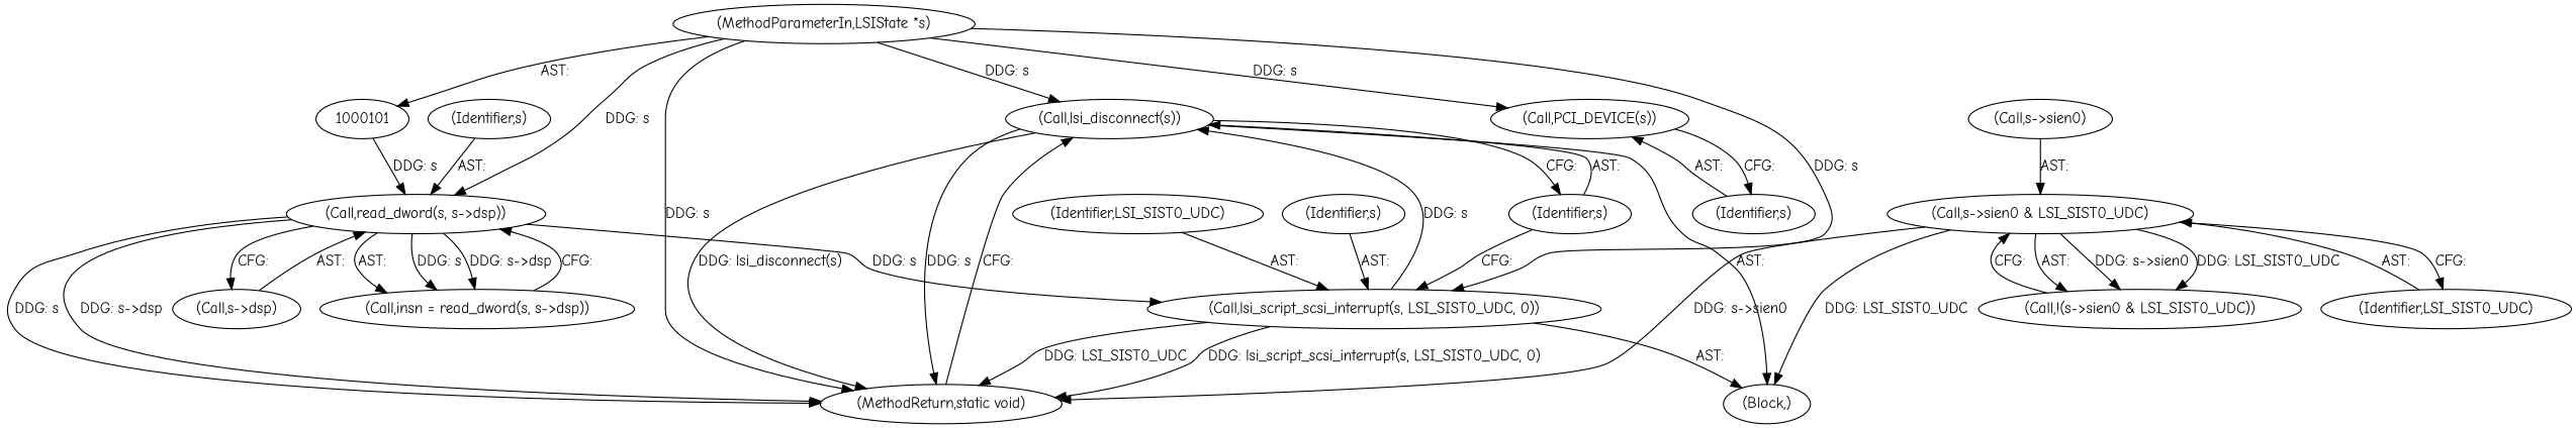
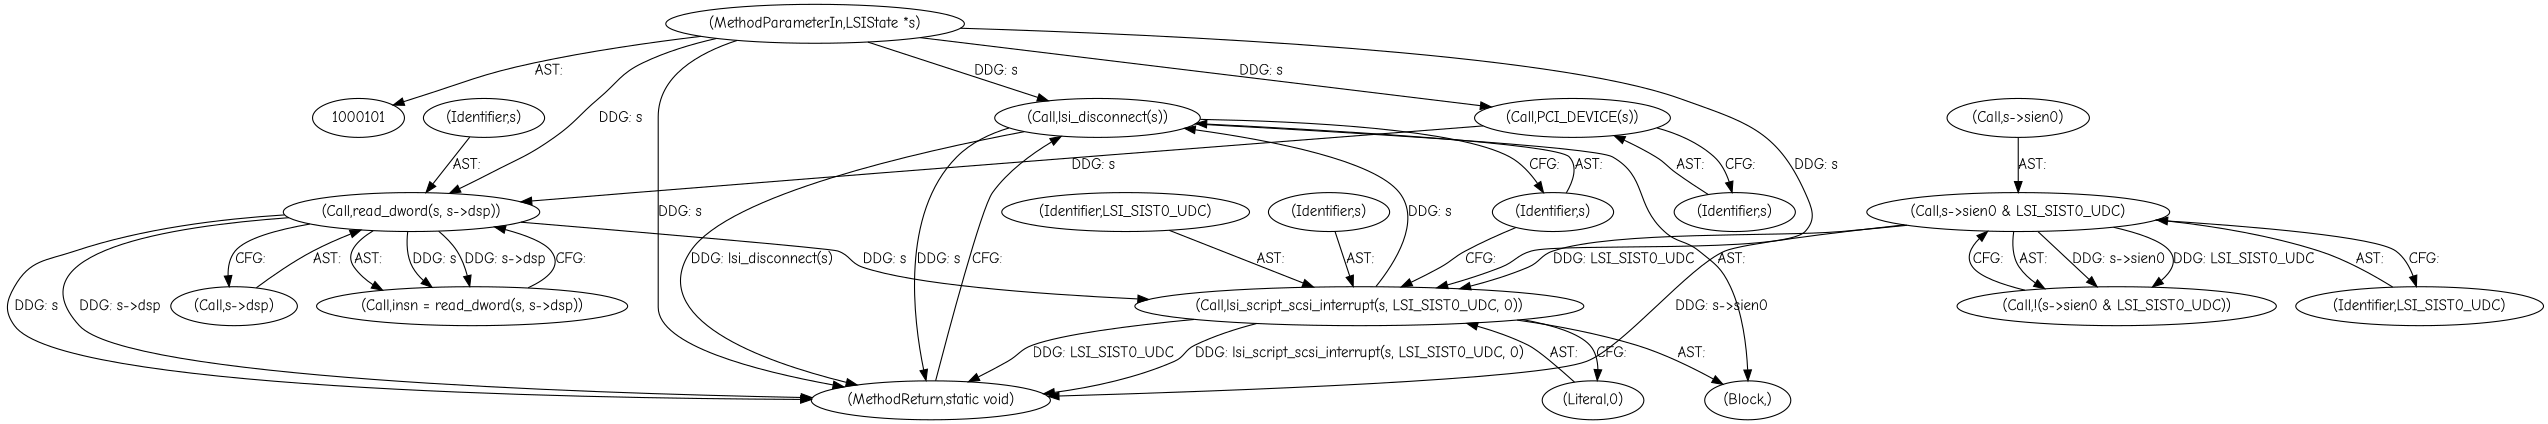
  digraph {
    fontname="Comic Neue"
    node [fontname="Comic Neue"]
    edge [fontname="Comic Neue"]
    n1 [label="(Call,lsi_disconnect(s))"]
    n2 [label="(Block,)"]
    n3 [label="(Identifier,s)"]
    n4 [label="(MethodReturn,static void)"]
    n5 [label="(Call,lsi_script_scsi_interrupt(s, LSI_SIST0_UDC, 0))"]
+   n6 [label="(Literal,0)"]
    n7 [label="(Call,read_dword(s, s->dsp))"]
    n8 [label="(Call,insn = read_dword(s, s->dsp))"]
    n9 [label="(Call,s->dsp)"]
    n10 [label="(Call,PCI_DEVICE(s))"]
    n11 [label="(Identifier,s)"]
    n12 [label="(MethodParameterIn,LSIState *s)"]
    1000101
    n14 [label="(Call,s->sien0 & LSI_SIST0_UDC)"]
    n15 [label="(Call,!(s->sien0 & LSI_SIST0_UDC))"]
    n16 [label="(Identifier,LSI_SIST0_UDC)"]
    n17 [label="(Call,s->sien0)"]
    n18 [label="(Identifier,LSI_SIST0_UDC)"]
    n19 [label="(Identifier,s)"]
    n20 [label="(Identifier,s)"]
    n1 -> n2 [label="AST: "]
    n1 -> n3 [label="CFG: "]
    n1 -> n4 [label="DDG: lsi_disconnect(s)"]
    n1 -> n4 [label="DDG: s"]
    n3 -> n1 [label="AST: "]
    n3 -> n5 [label="CFG: "]
    n4 -> n1 [label="CFG: "]
    n5 -> n1 [label="DDG: s"]
    n5 -> n2 [label="AST: "]
    n5 -> n4 [label="DDG: LSI_SIST0_UDC"]
    n5 -> n4 [label="DDG: lsi_script_scsi_interrupt(s, LSI_SIST0_UDC, 0)"]
+   n5 -> n6 [label="CFG: "]
+   n6 -> n5 [label="AST: "]
    n7 -> n4 [label="DDG: s->dsp"]
    n7 -> n4 [label="DDG: s"]
    n7 -> n5 [label="DDG: s"]
    n7 -> n8 [label="AST: "]
    n7 -> n8 [label="DDG: s"]
    n7 -> n8 [label="DDG: s->dsp"]
    n7 -> n9 [label="CFG: "]
    n8 -> n7 [label="CFG: "]
    n9 -> n7 [label="AST: "]
-   1000101 -> n7 [label="DDG: s"]
+   n10 -> n7 [label="DDG: s"]
    n10 -> n11 [label="CFG: "]
    n11 -> n10 [label="AST: "]
    n12 -> n1 [label="DDG: s"]
    n12 -> n4 [label="DDG: s"]
    n12 -> n5 [label="DDG: s"]
    n12 -> n7 [label="DDG: s"]
    n12 -> n10 [label="DDG: s"]
    n12 -> 1000101 [label="AST: "]
    n14 -> n4 [label="DDG: s->sien0"]
-   n14 -> n2 [label="DDG: LSI_SIST0_UDC"]
+   n14 -> n5 [label="DDG: LSI_SIST0_UDC"]
    n14 -> n15 [label="AST: "]
    n14 -> n15 [label="DDG: s->sien0"]
    n14 -> n15 [label="DDG: LSI_SIST0_UDC"]
    n14 -> n16 [label="CFG: "]
    n15 -> n14 [label="CFG: "]
    n16 -> n14 [label="AST: "]
    n17 -> n14 [label="AST: "]
    n18 -> n5 [label="AST: "]
    n19 -> n7 [label="AST: "]
    n20 -> n5 [label="AST: "]
  }
